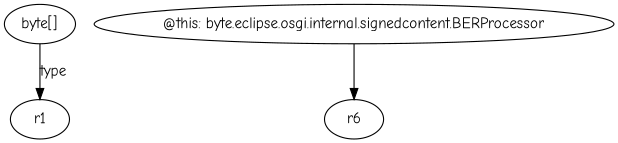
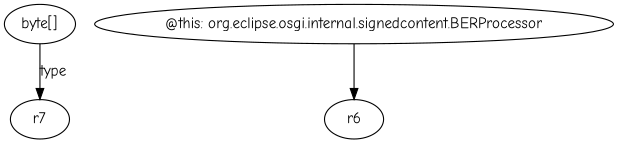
  digraph {
    fontname="Comic Neue"
    node [fontname="Comic Neue"]
    edge [fontname="Comic Neue"]
    n1 [label="byte[]"]
-   n2 [label=r1]
-   n3 [label="@this: byte.eclipse.osgi.internal.signedcontent.BERProcessor"]
+   n2 [label=r7]
+   n3 [label="@this: org.eclipse.osgi.internal.signedcontent.BERProcessor"]
    n4 [label=r6]
    n1 -> n2 [label=type]
    n3 -> n4
  }
